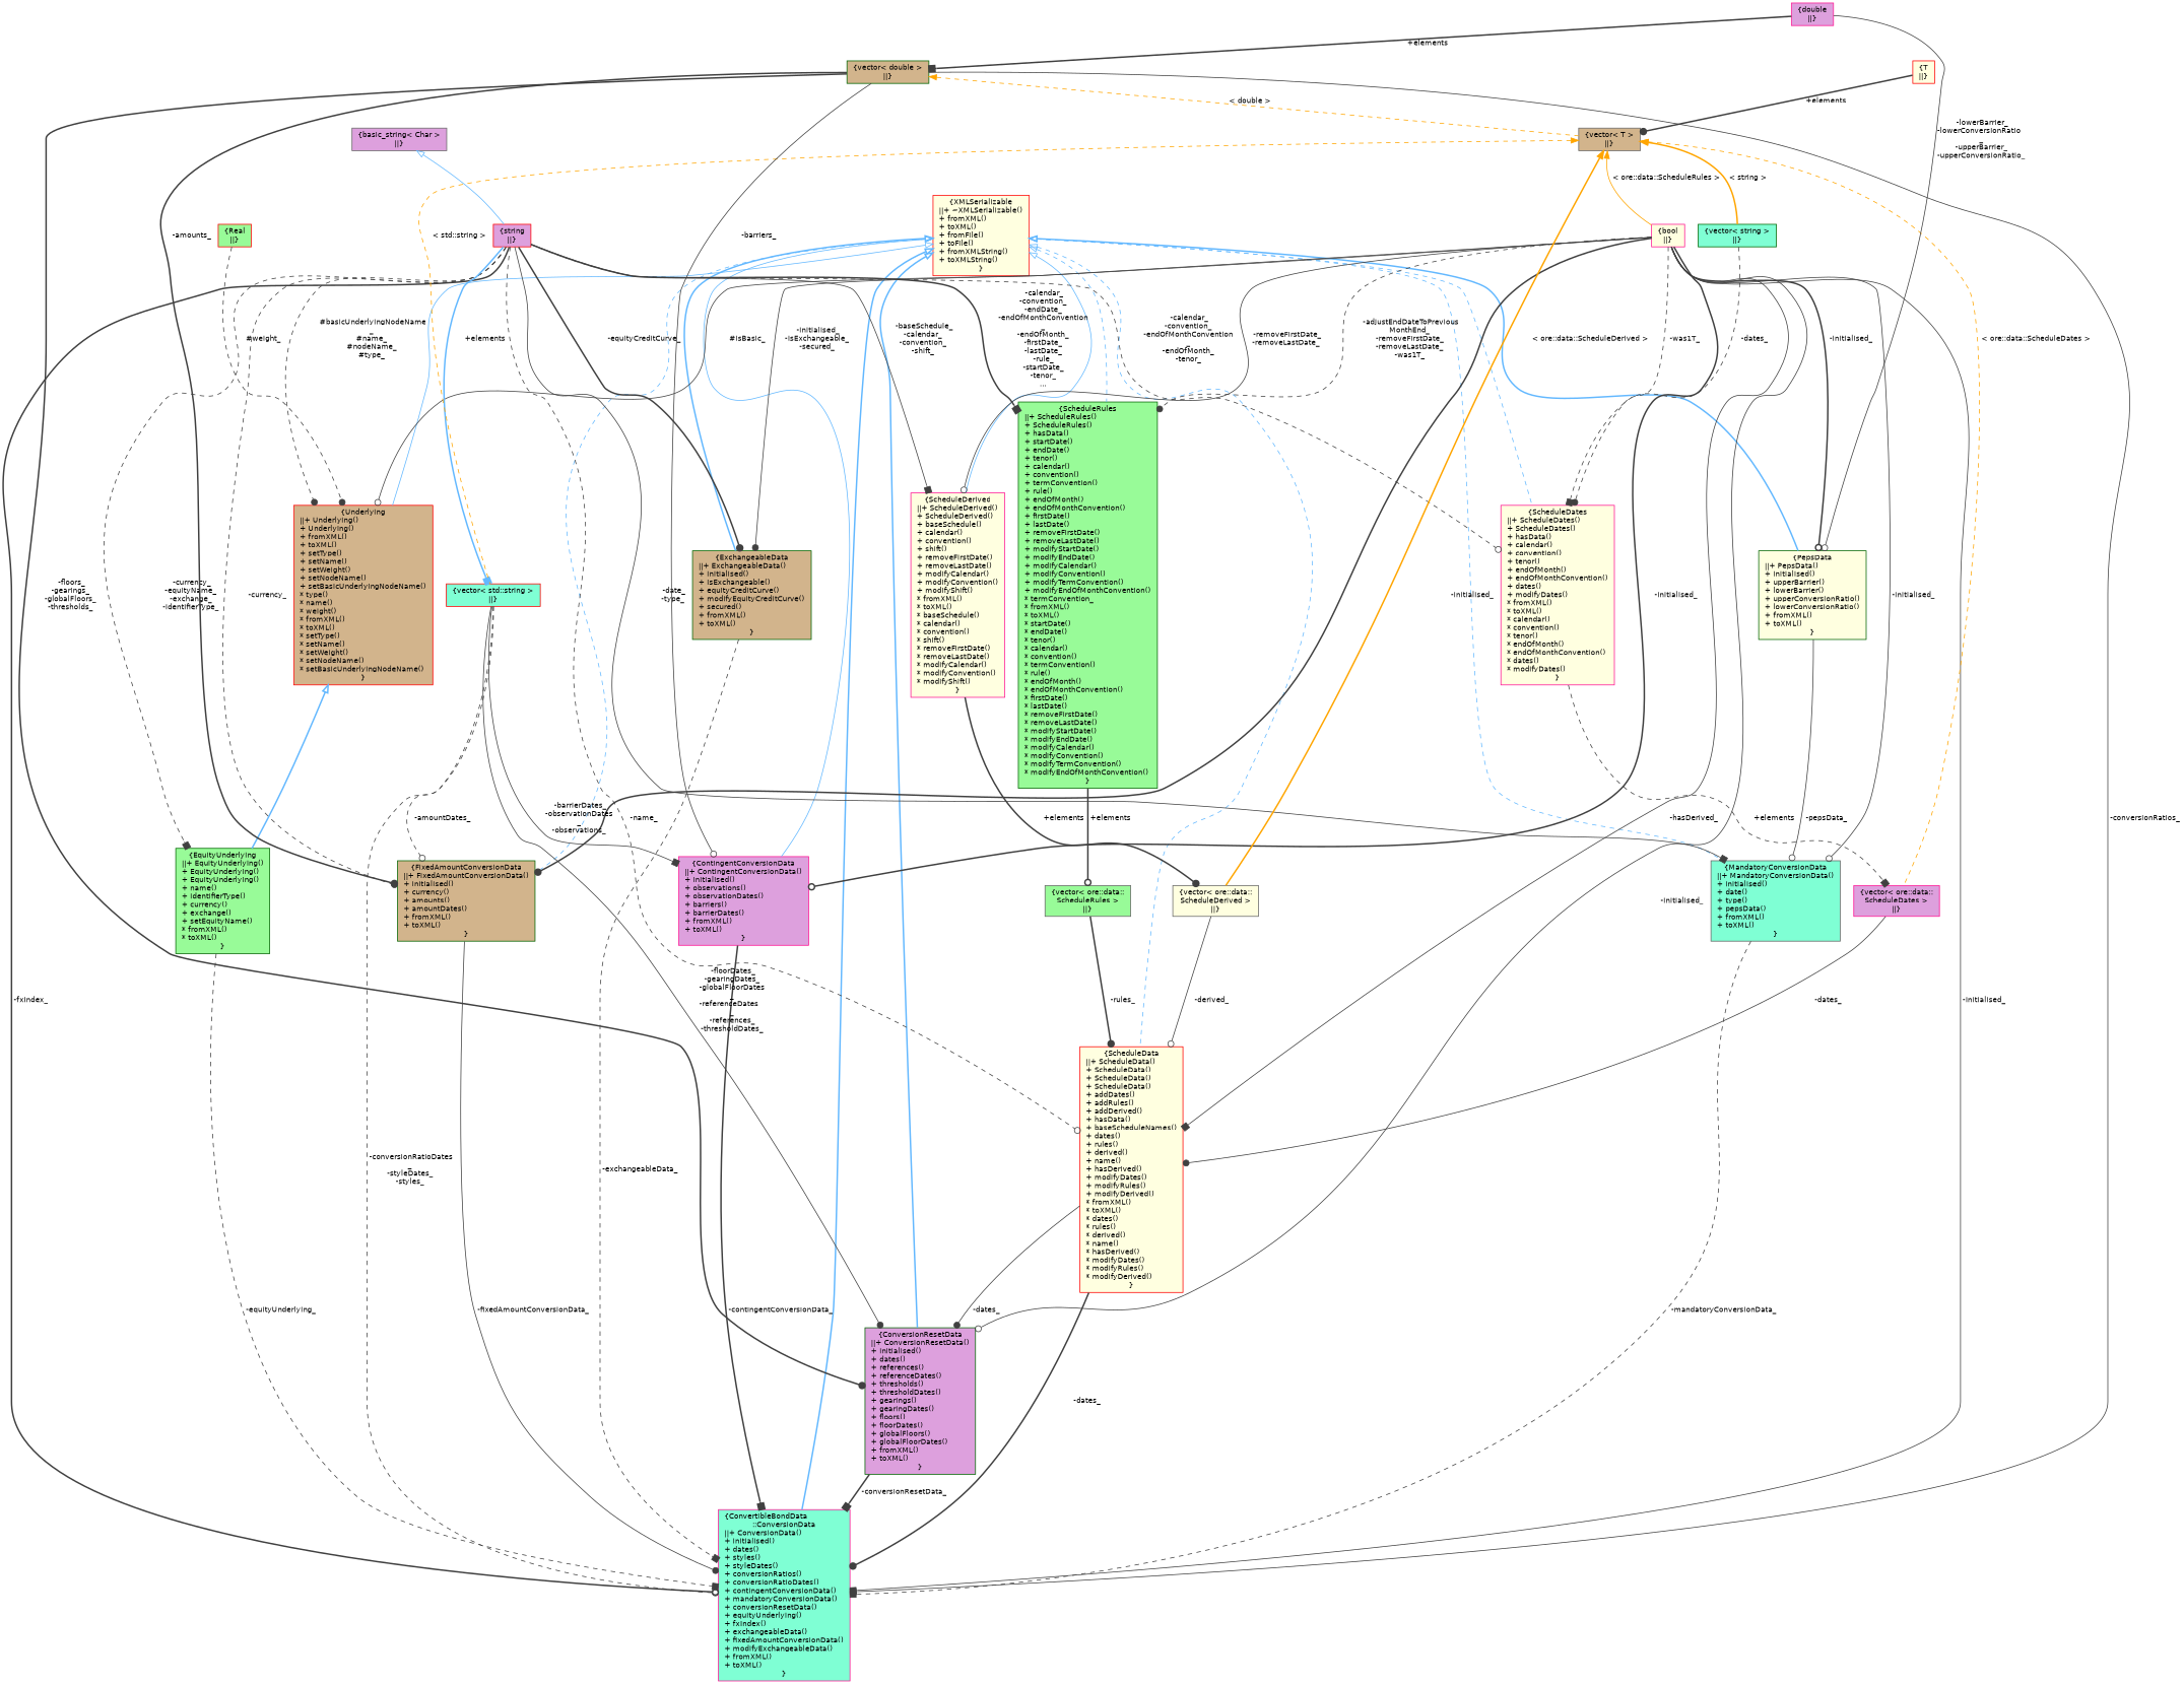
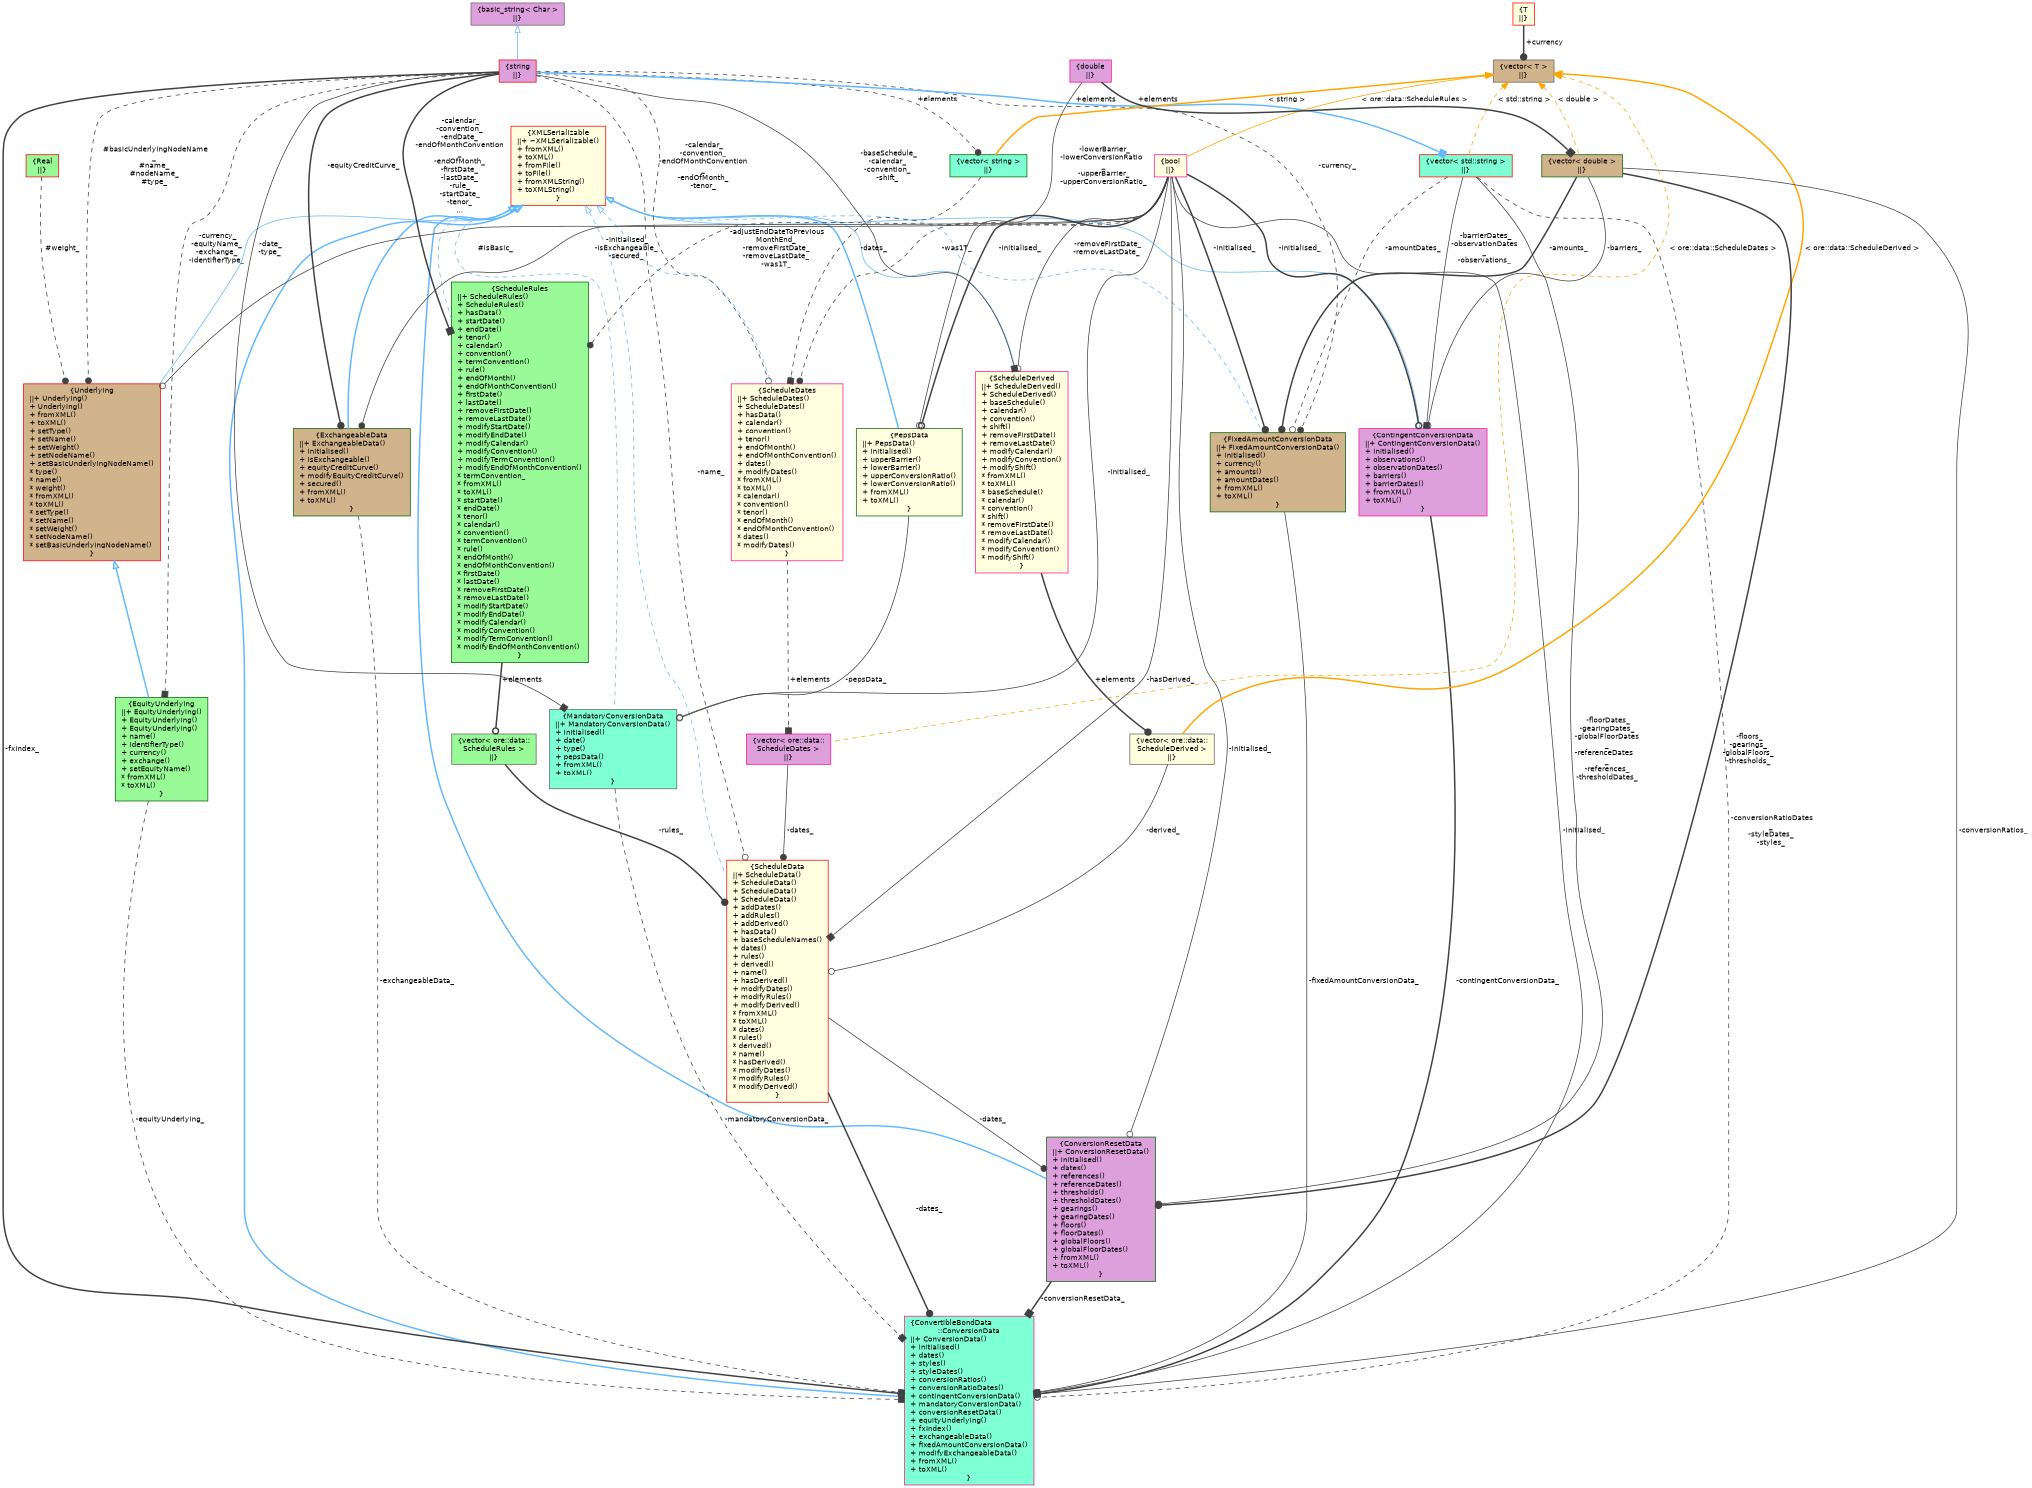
  digraph {
    node [color=darkgreen fillcolor=lightyellow fontname=Helvetica fontsize=10 shape=box style=filled]
    edge [color=grey25 fontname=Helvetica fontsize=10 labelfontname=Helvetica labelfontsize=10 style=bold]
    n1 [color=deeppink fillcolor=aquamarine fontcolor=black height=0.2 label="{ConvertibleBondData\l::ConversionData\n||+ ConversionData()\l+ initialised()\l+ dates()\l+ styles()\l+ styleDates()\l+ conversionRatios()\l+ conversionRatioDates()\l+ contingentConversionData()\l+ mandatoryConversionData()\l+ conversionResetData()\l+ equityUnderlying()\l+ fxIndex()\l+ exchangeableData()\l+ fixedAmountConversionData()\l+ modifyExchangeableData()\l+ fromXML()\l+ toXML()\l}" width=0.4]
    n2 [color=red height=0.2 label="{XMLSerializable\n||+ ~XMLSerializable()\l+ fromXML()\l+ toXML()\l+ fromFile()\l+ toFile()\l+ fromXMLString()\l+ toXMLString()\l}" width=0.4]
    n3 [color=red height=0.2 label="{ScheduleData\n||+ ScheduleData()\l+ ScheduleData()\l+ ScheduleData()\l+ ScheduleData()\l+ addDates()\l+ addRules()\l+ addDerived()\l+ hasData()\l+ baseScheduleNames()\l+ dates()\l+ rules()\l+ derived()\l+ name()\l+ hasDerived()\l+ modifyDates()\l+ modifyRules()\l+ modifyDerived()\l* fromXML()\l* toXML()\l* dates()\l* rules()\l* derived()\l* name()\l* hasDerived()\l* modifyDates()\l* modifyRules()\l* modifyDerived()\l}" width=0.4]
    n4 [color=deeppink height=0.2 label="{ScheduleDates\n||+ ScheduleDates()\l+ ScheduleDates()\l+ hasData()\l+ calendar()\l+ convention()\l+ tenor()\l+ endOfMonth()\l+ endOfMonthConvention()\l+ dates()\l+ modifyDates()\l* fromXML()\l* toXML()\l* calendar()\l* convention()\l* tenor()\l* endOfMonth()\l* endOfMonthConvention()\l* dates()\l* modifyDates()\l}" width=0.4]
    n5 [fillcolor=palegreen height=0.2 label="{ScheduleRules\n||+ ScheduleRules()\l+ ScheduleRules()\l+ hasData()\l+ startDate()\l+ endDate()\l+ tenor()\l+ calendar()\l+ convention()\l+ termConvention()\l+ rule()\l+ endOfMonth()\l+ endOfMonthConvention()\l+ firstDate()\l+ lastDate()\l+ removeFirstDate()\l+ removeLastDate()\l+ modifyStartDate()\l+ modifyEndDate()\l+ modifyCalendar()\l+ modifyConvention()\l+ modifyTermConvention()\l+ modifyEndOfMonthConvention()\l* termConvention_\l* fromXML()\l* toXML()\l* startDate()\l* endDate()\l* tenor()\l* calendar()\l* convention()\l* termConvention()\l* rule()\l* endOfMonth()\l* endOfMonthConvention()\l* firstDate()\l* lastDate()\l* removeFirstDate()\l* removeLastDate()\l* modifyStartDate()\l* modifyEndDate()\l* modifyCalendar()\l* modifyConvention()\l* modifyTermConvention()\l* modifyEndOfMonthConvention()\l}" width=0.4]
    n6 [color=deeppink height=0.2 label="{ScheduleDerived\n||+ ScheduleDerived()\l+ ScheduleDerived()\l+ baseSchedule()\l+ calendar()\l+ convention()\l+ shift()\l+ removeFirstDate()\l+ removeLastDate()\l+ modifyCalendar()\l+ modifyConvention()\l+ modifyShift()\l* fromXML()\l* toXML()\l* baseSchedule()\l* calendar()\l* convention()\l* shift()\l* removeFirstDate()\l* removeLastDate()\l* modifyCalendar()\l* modifyConvention()\l* modifyShift()\l}" width=0.4]
    n7 [color=deeppink fillcolor=plum height=0.2 label="{ContingentConversionData\n||+ ContingentConversionData()\l+ initialised()\l+ observations()\l+ observationDates()\l+ barriers()\l+ barrierDates()\l+ fromXML()\l+ toXML()\l}" width=0.4]
    n8 [color=gray40 fillcolor=aquamarine height=0.2 label="{MandatoryConversionData\n||+ MandatoryConversionData()\l+ initialised()\l+ date()\l+ type()\l+ pepsData()\l+ fromXML()\l+ toXML()\l}" width=0.4]
    n9 [height=0.2 label="{PepsData\n||+ PepsData()\l+ initialised()\l+ upperBarrier()\l+ lowerBarrier()\l+ upperConversionRatio()\l+ lowerConversionRatio()\l+ fromXML()\l+ toXML()\l}" width=0.4]
    n10 [fillcolor=plum height=0.2 label="{ConversionResetData\n||+ ConversionResetData()\l+ initialised()\l+ dates()\l+ references()\l+ referenceDates()\l+ thresholds()\l+ thresholdDates()\l+ gearings()\l+ gearingDates()\l+ floors()\l+ floorDates()\l+ globalFloors()\l+ globalFloorDates()\l+ fromXML()\l+ toXML()\l}" width=0.4]
    n11 [color=red fillcolor=tan height=0.2 label="{Underlying\n||+ Underlying()\l+ Underlying()\l+ fromXML()\l+ toXML()\l+ setType()\l+ setName()\l+ setWeight()\l+ setNodeName()\l+ setBasicUnderlyingNodeName()\l* type()\l* name()\l* weight()\l* fromXML()\l* toXML()\l* setType()\l* setName()\l* setWeight()\l* setNodeName()\l* setBasicUnderlyingNodeName()\l}" width=0.4]
    n12 [fillcolor=tan height=0.2 label="{ExchangeableData\n||+ ExchangeableData()\l+ initialised()\l+ isExchangeable()\l+ equityCreditCurve()\l+ modifyEquityCreditCurve()\l+ secured()\l+ fromXML()\l+ toXML()\l}" width=0.4]
    n13 [fillcolor=tan height=0.2 label="{FixedAmountConversionData\n||+ FixedAmountConversionData()\l+ initialised()\l+ currency()\l+ amounts()\l+ amountDates()\l+ fromXML()\l+ toXML()\l}" width=0.4]
    n14 [color=deeppink fillcolor=plum height=0.2 label="{vector\< ore::data::\lScheduleDates \>\n||}" width=0.4]
    n15 [color=gray40 fillcolor=palegreen height=0.2 label="{vector\< ore::data::\lScheduleRules \>\n||}" width=0.4]
    n16 [color=gray40 height=0.2 label="{vector\< ore::data::\lScheduleDerived \>\n||}" width=0.4]
    n17 [fillcolor=palegreen height=0.2 label="{EquityUnderlying\n||+ EquityUnderlying()\l+ EquityUnderlying()\l+ EquityUnderlying()\l+ name()\l+ identifierType()\l+ currency()\l+ exchange()\l+ setEquityName()\l* fromXML()\l* toXML()\l}" width=0.4]
    n18 [color=deeppink height=0.2 label="{bool\n||}" width=0.4]
    n19 [color=red fillcolor=plum height=0.2 label="{string\n||}" width=0.4]
    n20 [fillcolor=aquamarine height=0.2 label="{vector\< string \>\n||}" width=0.4]
    n21 [color=red fillcolor=aquamarine height=0.2 label="{vector\< std::string \>\n||}" width=0.4]
    n22 [color=gray40 fillcolor=plum height=0.2 label="{basic_string\< Char \>\n||}" width=0.4]
    n23 [color=gray40 fillcolor=tan height=0.2 label="{vector\< T \>\n||}" width=0.4]
    n24 [fillcolor=tan height=0.2 label="{vector\< double \>\n||}" width=0.4]
    n25 [color=red height=0.2 label="{T\n||}" width=0.4]
    n26 [color=deeppink fillcolor=plum height=0.2 label="{double\n||}" width=0.4]
    n27 [color=red fillcolor=palegreen height=0.2 label="{Real\n||}" width=0.4]
    n2 -> n1 [arrowtail=onormal color=steelblue1 dir=back]
    n2 -> n3 [arrowtail=onormal color=steelblue1 dir=back style=dashed]
    n2 -> n4 [arrowtail=onormal color=steelblue1 dir=back style=dashed]
    n2 -> n5 [arrowtail=onormal color=steelblue1 dir=back style=dashed]
    n2 -> n6 [arrowtail=onormal color=steelblue1 dir=back style=solid]
    n2 -> n7 [arrowtail=onormal color=steelblue1 dir=back style=solid]
    n2 -> n8 [arrowtail=onormal color=steelblue1 dir=back style=dashed]
    n2 -> n9 [arrowtail=onormal color=steelblue1 dir=back]
    n2 -> n10 [arrowtail=onormal color=steelblue1 dir=back]
    n2 -> n11 [arrowtail=onormal color=steelblue1 dir=back style=solid]
    n2 -> n12 [arrowtail=onormal color=steelblue1 dir=back]
    n2 -> n13 [arrowtail=onormal color=steelblue1 dir=back style=dashed]
    n3 -> n1 [arrowhead=dot label=" -dates_"]
    n3 -> n10 [arrowhead=dot label=" -dates_" style=solid]
    n4 -> n14 [arrowhead=box label=" +elements" style=dashed]
    n5 -> n15 [arrowhead=odot label=" +elements"]
    n6 -> n16 [arrowhead=dot label=" +elements"]
    n7 -> n1 [arrowhead=box label=" -contingentConversionData_"]
    n8 -> n1 [arrowhead=box label=" -mandatoryConversionData_" style=dashed]
    n9 -> n8 [arrowhead=odot label=" -pepsData_" style=solid]
    n10 -> n1 [arrowhead=box label=" -conversionResetData_"]
    n11 -> n17 [arrowtail=onormal color=steelblue1 dir=back]
    n12 -> n1 [arrowhead=box label=" -exchangeableData_" style=dashed]
    n13 -> n1 [arrowhead=dot label=" -fixedAmountConversionData_" style=solid]
    n14 -> n3 [arrowhead=dot label=" -dates_" style=solid]
    n15 -> n3 [arrowhead=dot label=" -rules_"]
    n16 -> n3 [arrowhead=odot label=" -derived_" style=solid]
    n17 -> n1 [arrowhead=box label=" -equityUnderlying_" style=dashed]
    n18 -> n1 [arrowhead=box label=" -initialised_" style=solid]
    n18 -> n3 [arrowhead=box label=" -hasDerived_" style=solid]
    n18 -> n4 [arrowhead=dot label=" -was1T_" style=dashed]
    n18 -> n5 [arrowhead=dot label=" -adjustEndDateToPrevious\lMonthEnd_\n-removeFirstDate_\n-removeLastDate_\n-was1T_" style=dashed]
    n18 -> n6 [arrowhead=odot label=" -removeFirstDate_\n-removeLastDate_" style=solid]
    n18 -> n7 [arrowhead=odot label=" -initialised_"]
    n18 -> n8 [arrowhead=odot label=" -initialised_" style=solid]
    n18 -> n9 [arrowhead=odot label=" -initialised_"]
    n18 -> n10 [arrowhead=odot label=" -initialised_" style=solid]
    n18 -> n11 [arrowhead=odot label=" #isBasic_" style=solid]
    n18 -> n12 [arrowhead=dot label=" -initialised_\n-isExchangeable_\n-secured_" style=solid]
    n18 -> n13 [arrowhead=dot label=" -initialised_"]
    n19 -> n1 [arrowhead=odot label=" -fxIndex_"]
    n19 -> n3 [arrowhead=odot label=" -name_" style=dashed]
    n19 -> n4 [arrowhead=odot label=" -calendar_\n-convention_\n-endOfMonthConvention\l_\n-endOfMonth_\n-tenor_" style=dashed]
    n19 -> n5 [arrowhead=box label=" -calendar_\n-convention_\n-endDate_\n-endOfMonthConvention\l_\n-endOfMonth_\n-firstDate_\n-lastDate_\n-rule_\n-startDate_\n-tenor_\n..."]
    n19 -> n6 [arrowhead=box label=" -baseSchedule_\n-calendar_\n-convention_\n-shift_" style=solid]
    n19 -> n8 [arrowhead=box label=" -date_\n-type_" style=solid]
    n19 -> n11 [arrowhead=dot label=" #basicUnderlyingNodeName\l_\n#name_\n#nodeName_\n#type_" style=dashed]
    n19 -> n12 [arrowhead=dot label=" -equityCreditCurve_"]
    n19 -> n13 [arrowhead=dot label=" -currency_" style=dashed]
    n19 -> n17 [arrowhead=box label=" -currency_\n-equityName_\n-exchange_\n-identifierType_" style=dashed]
+   n19 -> n20 [arrowhead=dot label=" +elements" style=dashed]
    n19 -> n21 [arrowhead=box color=steelblue1 label=" +elements"]
    n20 -> n4 [arrowhead=box label=" -dates_" style=dashed]
    n21 -> n1 [arrowhead=odot label=" -conversionRatioDates\l_\n-styleDates_\n-styles_" style=dashed]
    n21 -> n7 [arrowhead=box label=" -barrierDates_\n-observationDates\l_\n-observations_" style=solid]
    n21 -> n10 [arrowhead=dot label=" -floorDates_\n-gearingDates_\n-globalFloorDates\l_\n-referenceDates\l_\n-references_\n-thresholdDates_" style=solid]
    n21 -> n13 [arrowhead=odot label=" -amountDates_" style=dashed]
    n22 -> n19 [arrowtail=onormal color=steelblue1 dir=back style=solid]
    n23 -> n14 [color=orange dir=back label=" \< ore::data::ScheduleDates \>" style=dashed]
    n23 -> n16 [color=orange dir=back label=" \< ore::data::ScheduleDerived \>"]
    n23 -> n18 [color=orange dir=back label=" \< ore::data::ScheduleRules \>" style=solid]
    n23 -> n20 [color=orange dir=back label=" \< string \>"]
    n23 -> n21 [color=orange dir=back label=" \< std::string \>" style=dashed]
-   n24 -> n23 [color=orange dir=back label=" \< double \>" style=dashed]
+   n23 -> n24 [color=orange dir=back label=" \< double \>" style=dashed]
    n24 -> n1 [arrowhead=box label=" -conversionRatios_" style=solid]
    n24 -> n7 [arrowhead=odot label=" -barriers_" style=solid]
    n24 -> n10 [arrowhead=dot label=" -floors_\n-gearings_\n-globalFloors_\n-thresholds_"]
    n24 -> n13 [arrowhead=dot label=" -amounts_"]
-   n25 -> n23 [arrowhead=dot label=" +elements"]
+   n25 -> n23 [arrowhead=dot label=" +currency"]
    n26 -> n9 [arrowhead=odot label=" -lowerBarrier_\n-lowerConversionRatio\l_\n-upperBarrier_\n-upperConversionRatio_" style=solid]
    n26 -> n24 [arrowhead=box label=" +elements"]
    n27 -> n11 [arrowhead=dot label=" #weight_" style=dashed]
  }
